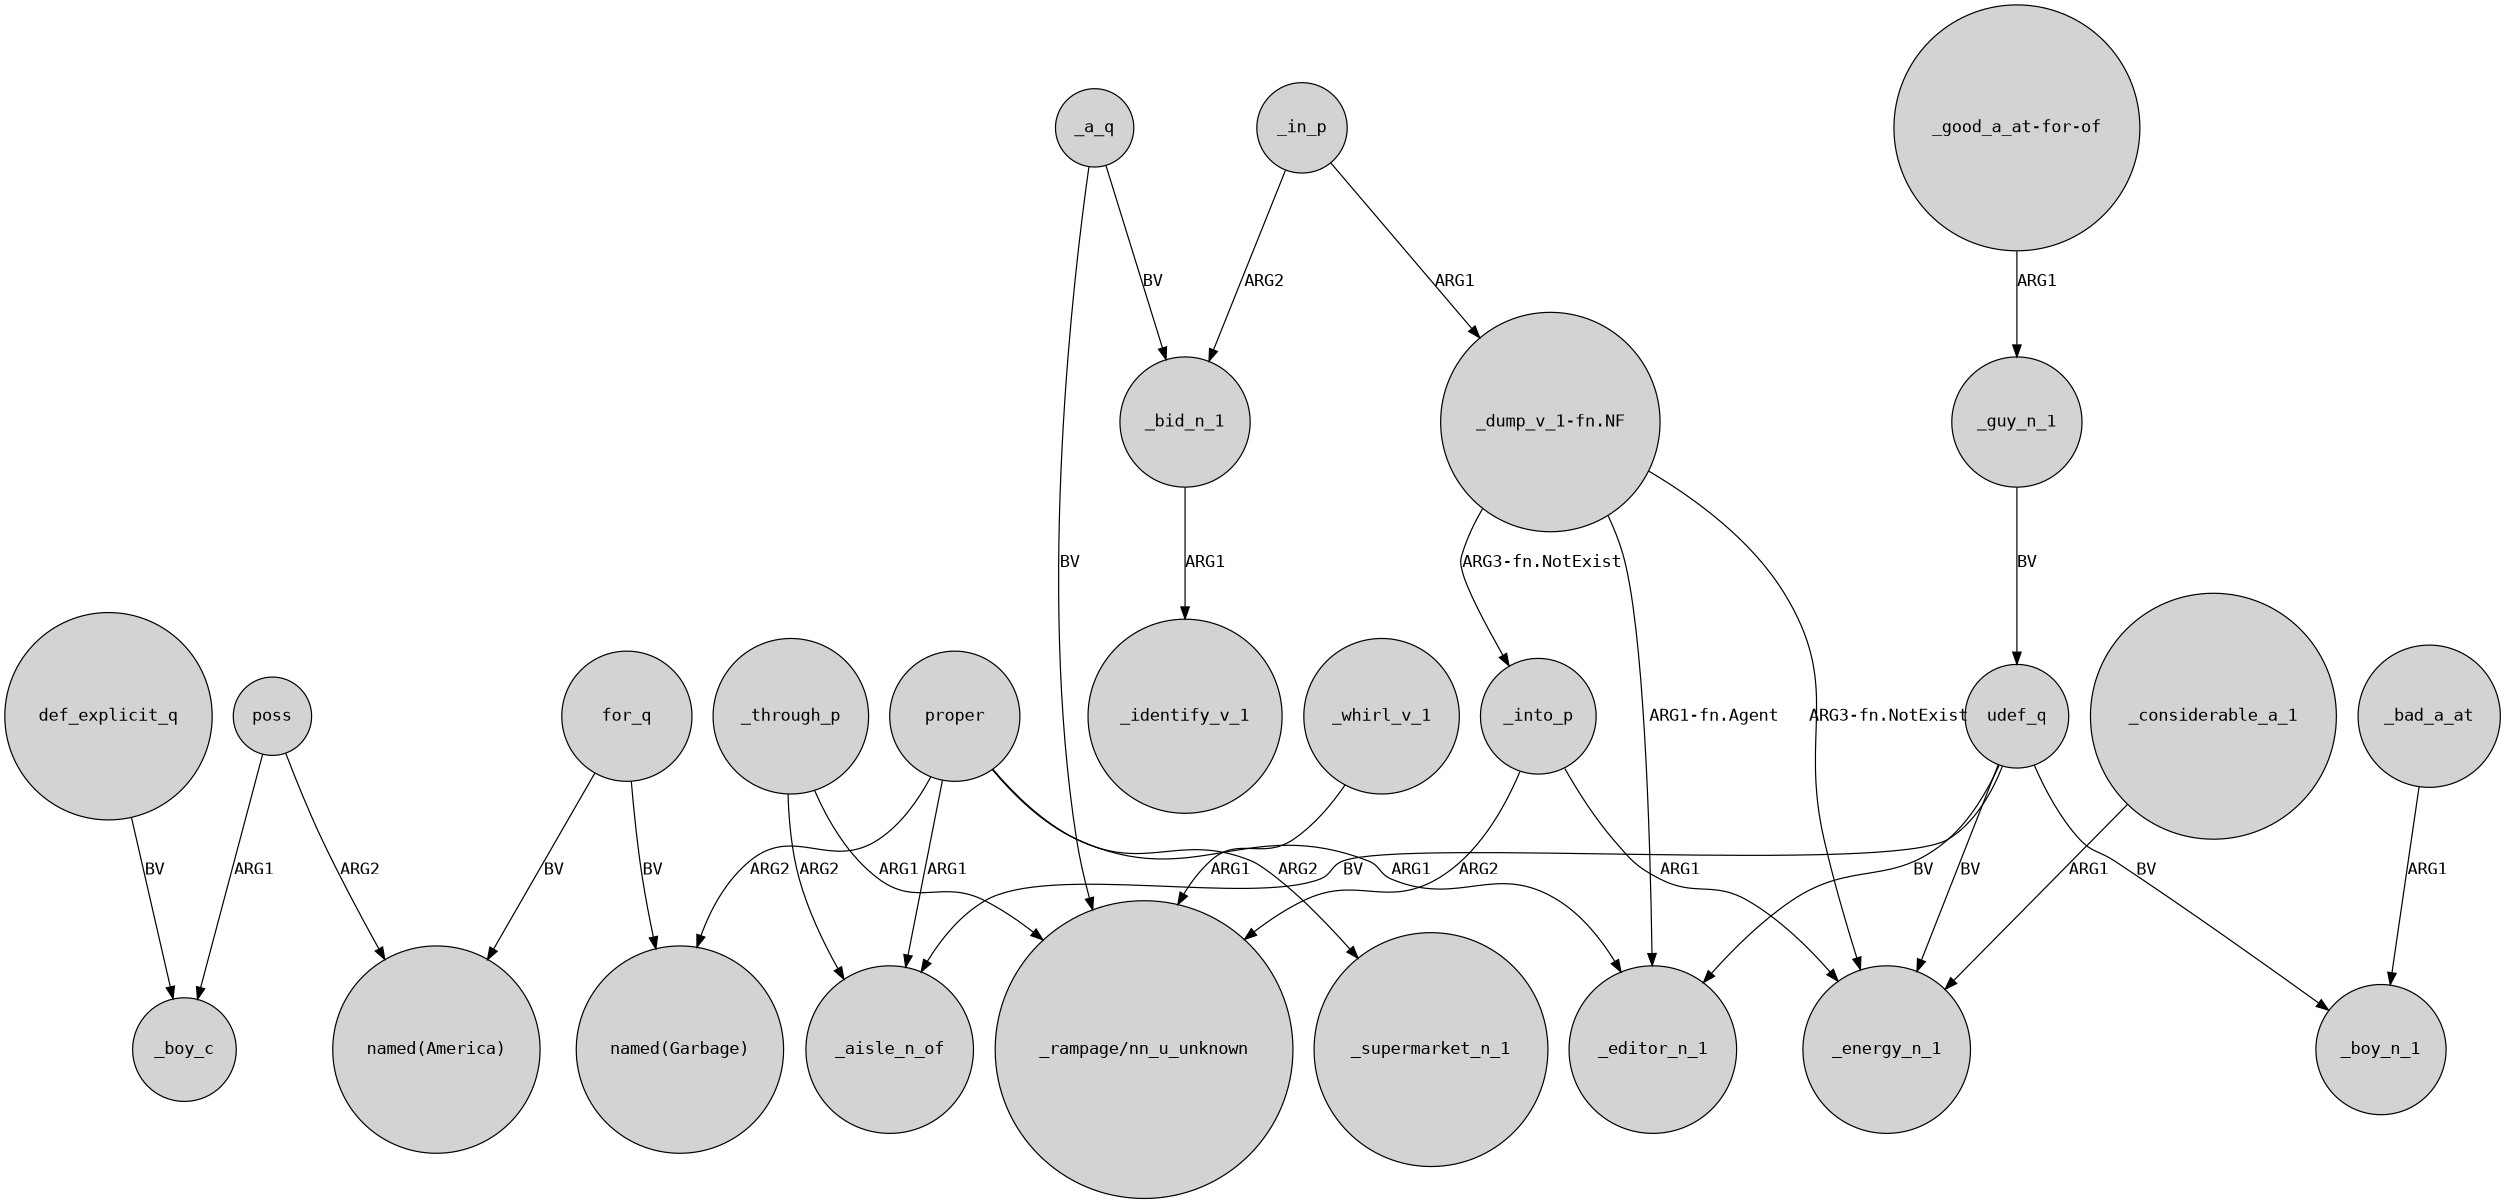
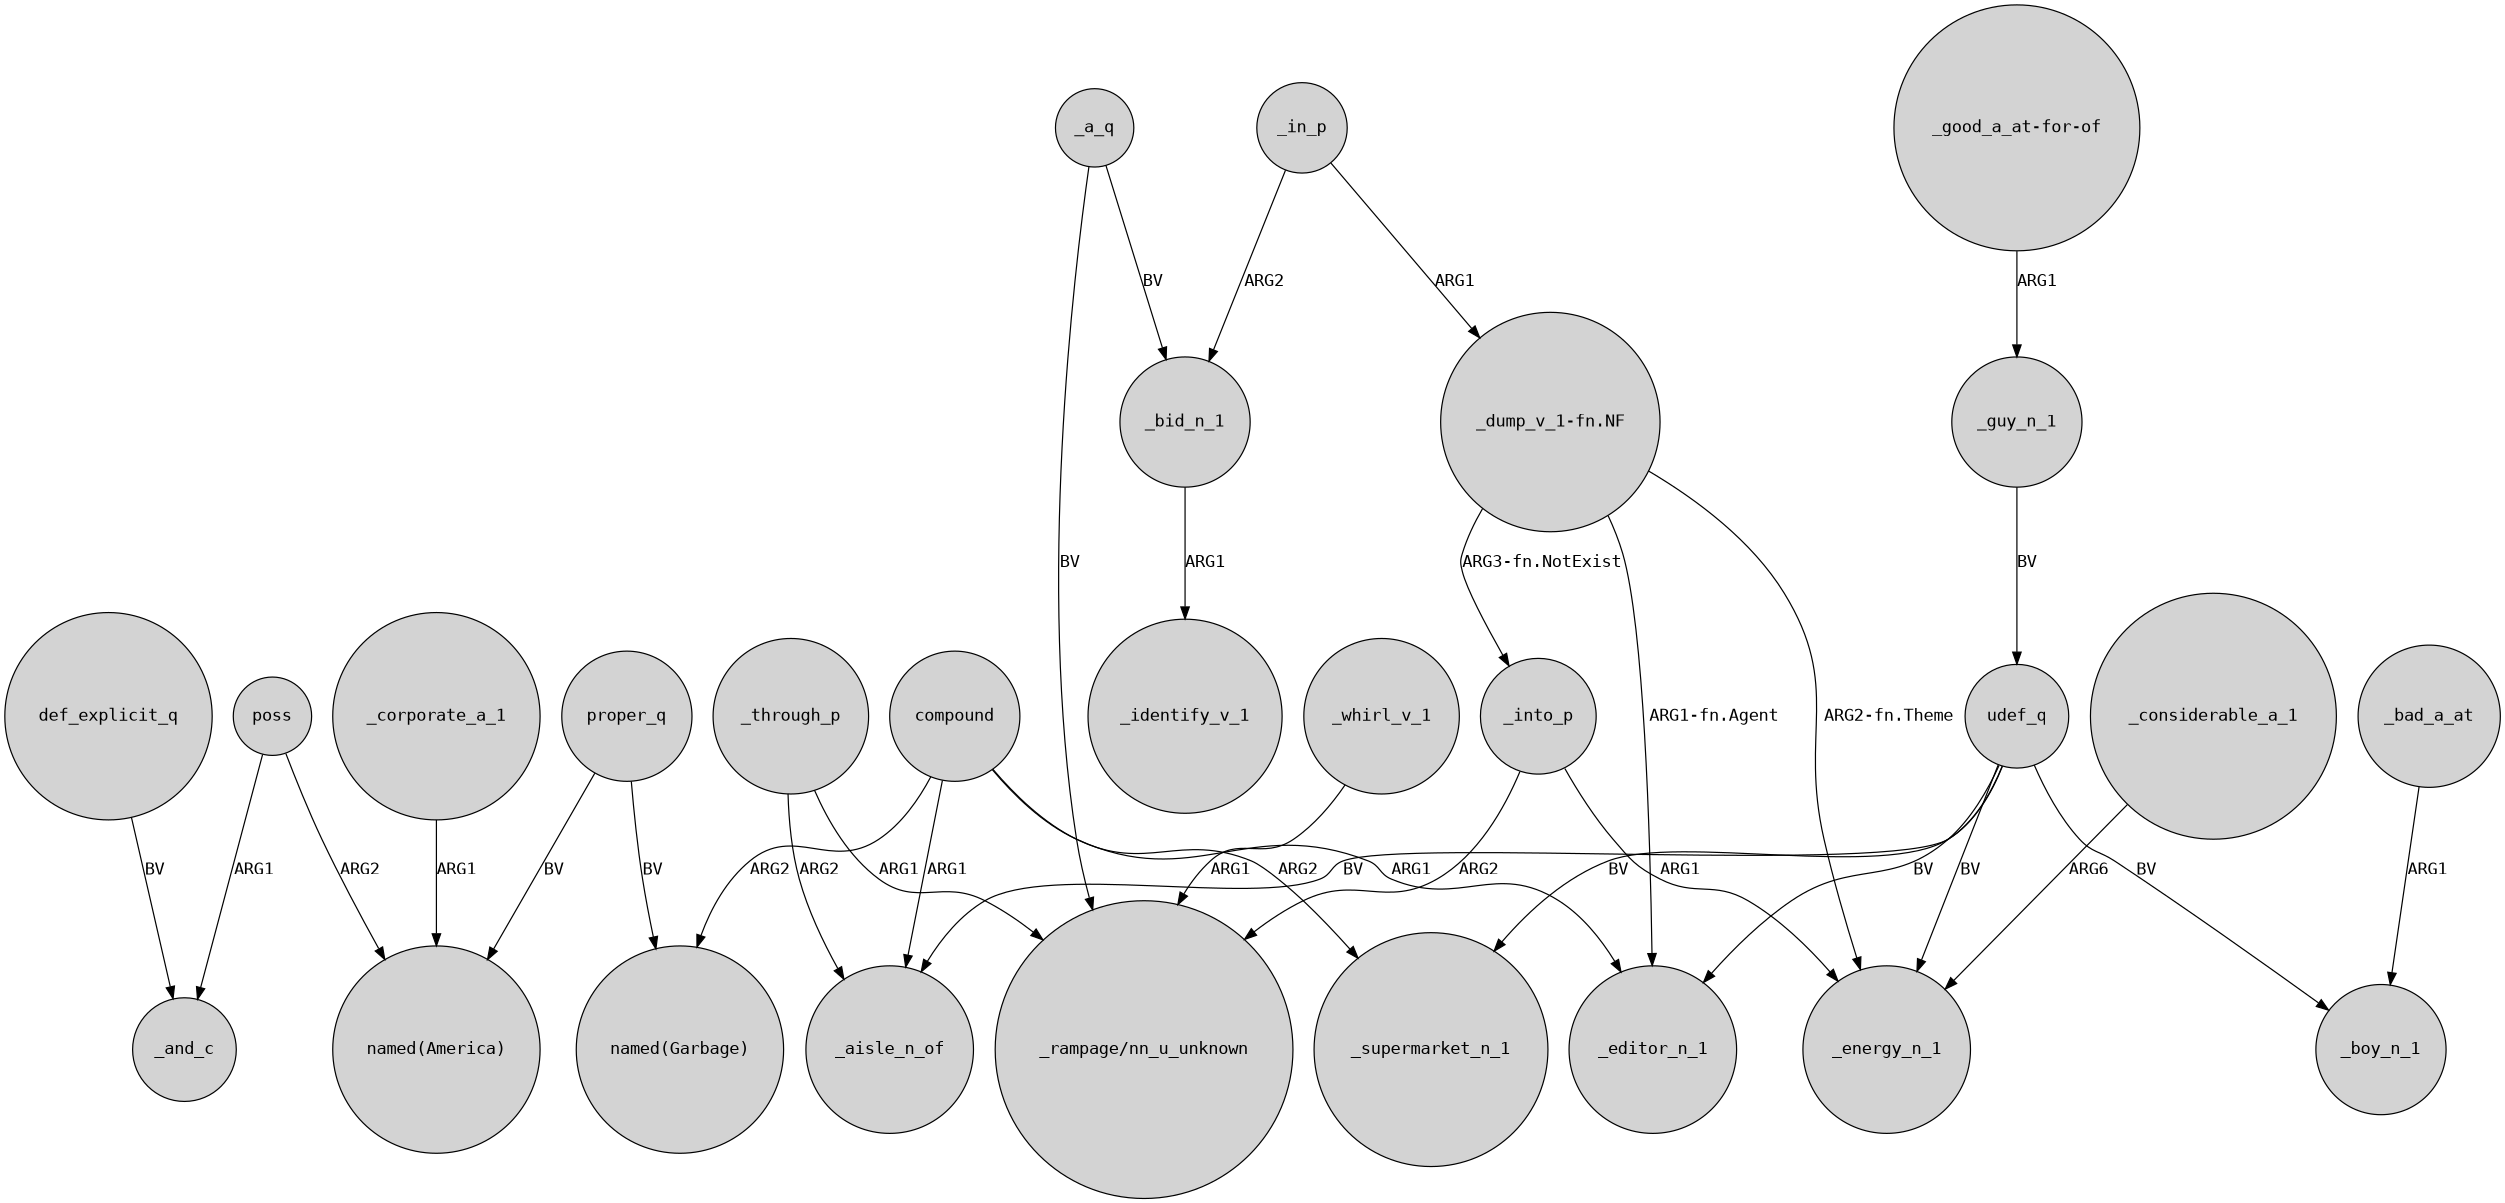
  digraph {
    fontname="DejaVu Sans Mono"
    node [fontname="DejaVu Sans Mono" shape=circle style=filled]
    edge [fontname="DejaVu Sans Mono"]
    _through_p
    _aisle_n_of
    "_rampage/nn_u_unknown"
    udef_q
    _energy_n_1
    _boy_n_1
    _editor_n_1
    _supermarket_n_1
    _guy_n_1
    _bad_a_at
    _a_q
    _bid_n_1
    _identify_v_1
    poss
-   _and_c [label=_boy_c]
+   _and_c
    "named(America)"
    "_good_a_at-for-of"
-   compound [label=proper]
+   compound
    "named(Garbage)"
    def_explicit_q
    "_dump_v_1-fn.NF"
    _into_p
    _in_p
    _considerable_a_1
    _whirl_v_1
-   proper_q [label=for_q]
+   proper_q
+   _corporate_a_1
    _through_p -> _aisle_n_of [label=ARG2]
    _through_p -> "_rampage/nn_u_unknown" [label=ARG1]
    udef_q -> _aisle_n_of [label=BV]
    udef_q -> _energy_n_1 [label=BV]
    udef_q -> _boy_n_1 [label=BV]
    udef_q -> _editor_n_1 [label=BV]
+   udef_q -> _supermarket_n_1 [label=BV]
    _guy_n_1 -> udef_q [label=BV]
    _bad_a_at -> _boy_n_1 [label=ARG1]
    _a_q -> "_rampage/nn_u_unknown" [label=BV]
    _a_q -> _bid_n_1 [label=BV]
    _bid_n_1 -> _identify_v_1 [label=ARG1]
    poss -> _and_c [label=ARG1]
    poss -> "named(America)" [label=ARG2]
    "_good_a_at-for-of" -> _guy_n_1 [label=ARG1]
    compound -> _aisle_n_of [label=ARG1]
    compound -> _editor_n_1 [label=ARG1]
    compound -> _supermarket_n_1 [label=ARG2]
    compound -> "named(Garbage)" [label=ARG2]
    def_explicit_q -> _and_c [label=BV]
-   "_dump_v_1-fn.NF" -> _energy_n_1 [label="ARG3-fn.NotExist"]
+   "_dump_v_1-fn.NF" -> _energy_n_1 [label="ARG2-fn.Theme"]
    "_dump_v_1-fn.NF" -> _editor_n_1 [label="ARG1-fn.Agent"]
    "_dump_v_1-fn.NF" -> _into_p [label="ARG3-fn.NotExist"]
    _into_p -> "_rampage/nn_u_unknown" [label=ARG2]
    _into_p -> _energy_n_1 [label=ARG1]
    _in_p -> _bid_n_1 [label=ARG2]
    _in_p -> "_dump_v_1-fn.NF" [label=ARG1]
-   _considerable_a_1 -> _energy_n_1 [label=ARG1]
+   _considerable_a_1 -> _energy_n_1 [label=ARG6]
    _whirl_v_1 -> "_rampage/nn_u_unknown" [label=ARG1]
    proper_q -> "named(America)" [label=BV]
    proper_q -> "named(Garbage)" [label=BV]
+   _corporate_a_1 -> "named(America)" [label=ARG1]
  }
